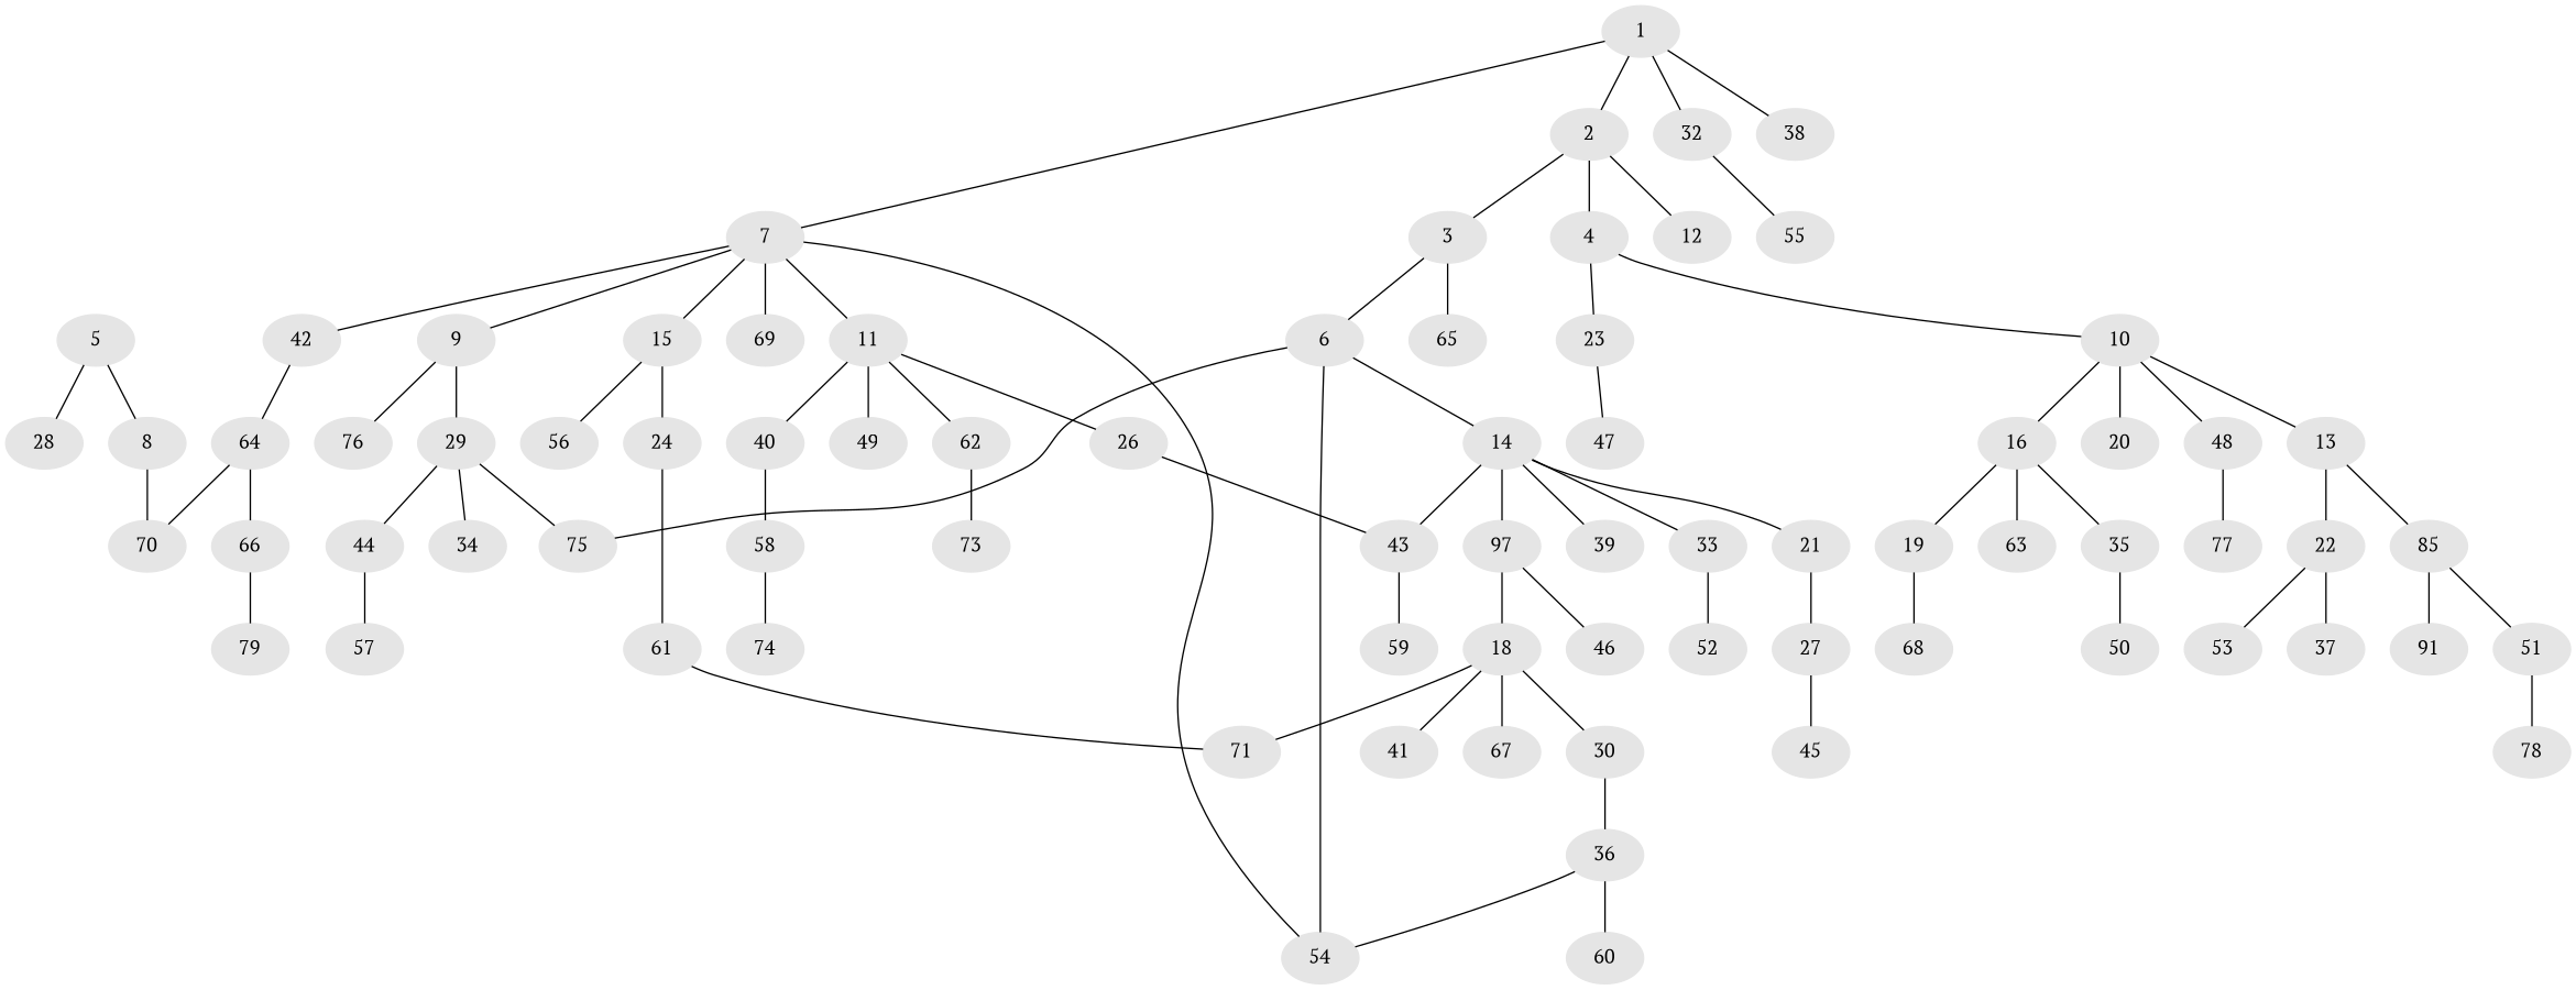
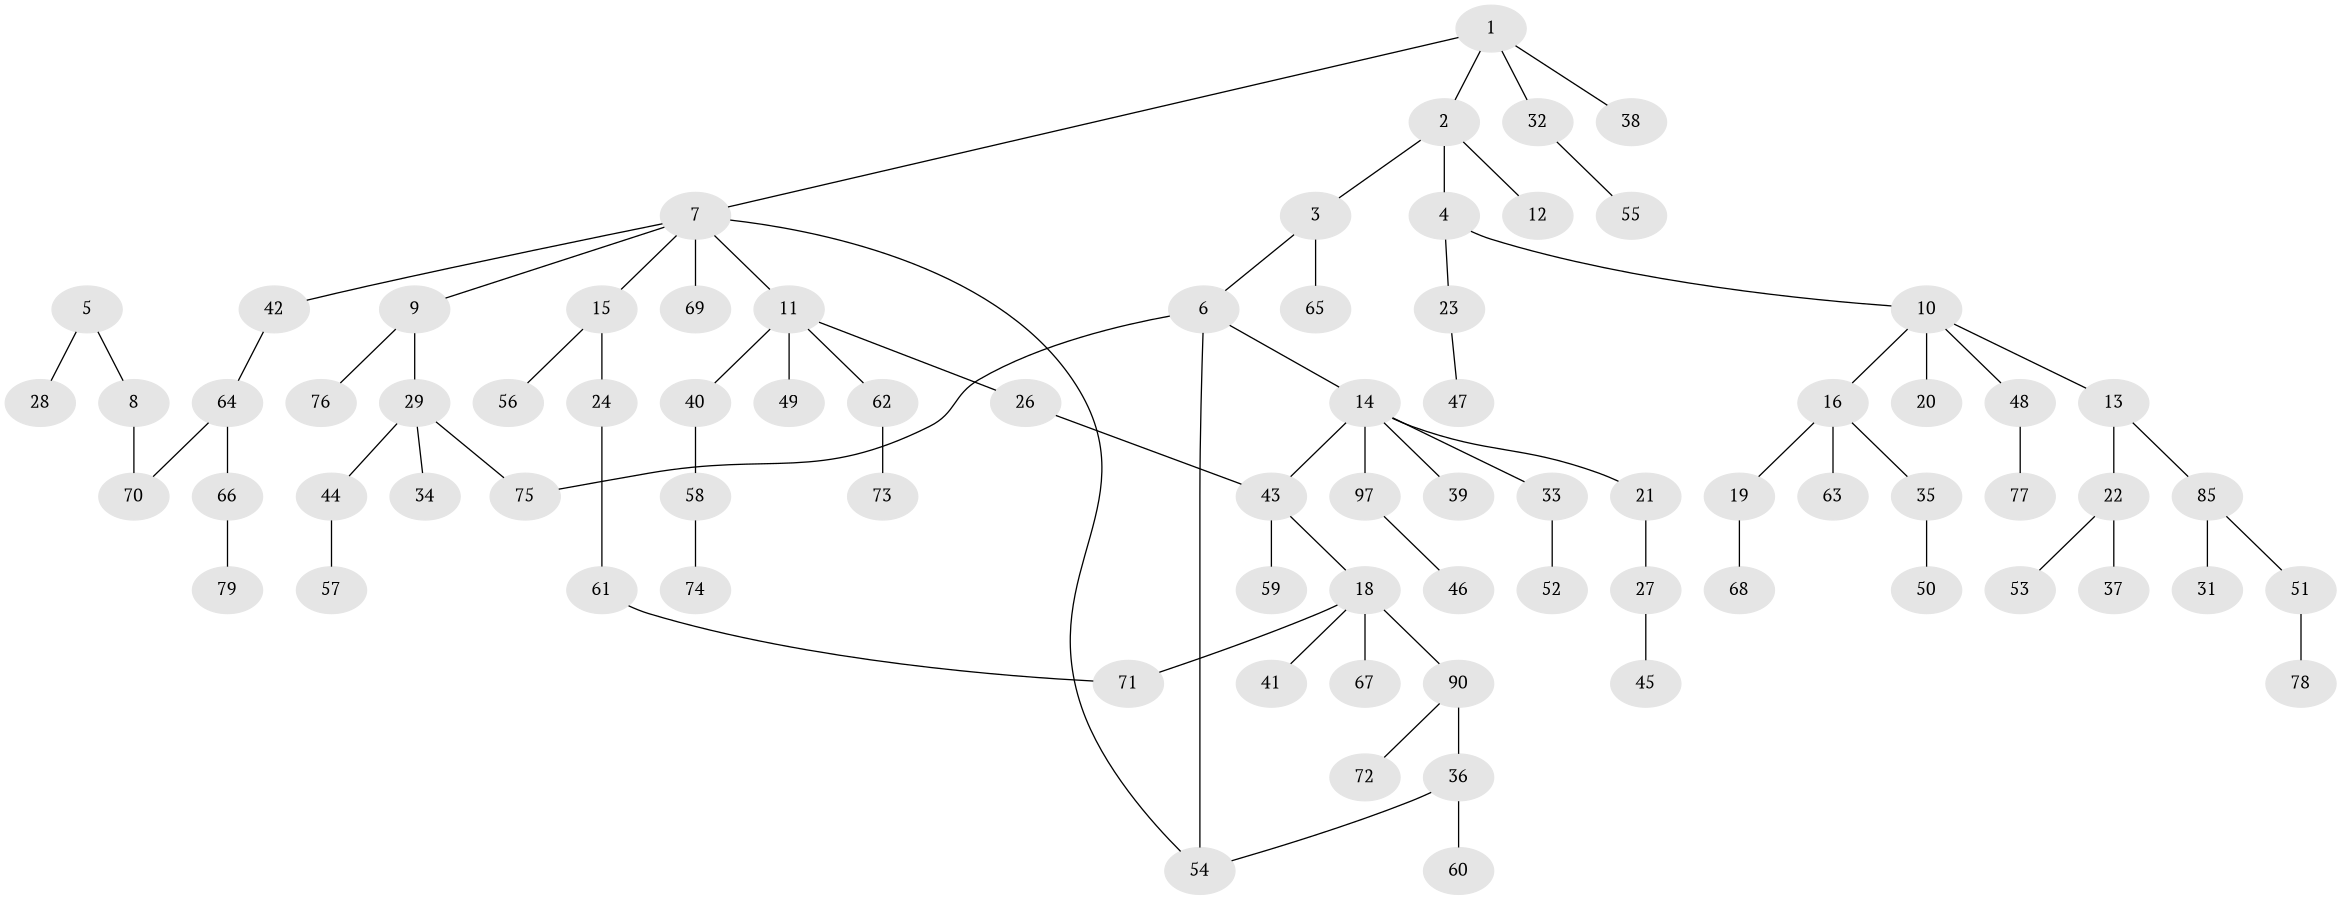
  graph {
    fontname="PT Serif"
    node [color=gray90 fontname="PT Serif" style=filled]
    edge [fontname="PT Serif"]
    1
    2
    7
    32
    38
    3
    4
    12
    54
    9
    11
    15
    42
    69
    55
    6
    65
    10
    23
    14
    75
    5
    8
    28
    13
    16
    20
    48
    47
    70
    n31 [label=97]
    21
    33
    39
    43
    29
    76
    26
    40
    49
    62
    24
    56
    64
    34
    44
    22
    n48 [label=85]
    19
    35
    63
    77
    58
    73
    37
    53
-   31 [label=91]
+   31
    51
    18
    46
    27
    52
    59
    61
    68
    50
-   30
+   30 [label=90]
    41
    67
    71
    36
+   72
    45
    78
    57
    60
    66
    74
    79
    1 -- 2
    1 -- 7
    1 -- 32
    1 -- 38
    2 -- 3
    2 -- 4
    2 -- 12
    7 -- 54
    7 -- 9
    7 -- 11
    7 -- 15
    7 -- 42
    7 -- 69
    32 -- 55
    3 -- 6
    3 -- 65
    4 -- 10
    4 -- 23
    9 -- 29
    9 -- 76
    11 -- 26
    11 -- 40
    11 -- 49
    11 -- 62
    15 -- 24
    15 -- 56
    42 -- 64
    6 -- 54
    6 -- 14
    6 -- 75
    10 -- 13
    10 -- 16
    10 -- 20
    10 -- 48
    23 -- 47
    14 -- n31
    14 -- 21
    14 -- 33
    14 -- 39
    14 -- 43
    5 -- 8
    5 -- 28
    8 -- 70
    13 -- 22
    13 -- n48
    16 -- 19
    16 -- 35
    16 -- 63
    48 -- 77
-   n31 -- 18
+   43 -- 18
    n31 -- 46
    21 -- 27
    33 -- 52
    43 -- 59
    29 -- 75
    29 -- 34
    29 -- 44
    26 -- 43
    40 -- 58
    62 -- 73
    24 -- 61
    64 -- 70
    64 -- 66
    44 -- 57
    22 -- 37
    22 -- 53
    n48 -- 31
    n48 -- 51
    19 -- 68
    35 -- 50
    58 -- 74
    51 -- 78
    18 -- 30
    18 -- 41
    18 -- 67
    18 -- 71
    27 -- 45
    61 -- 71
    30 -- 36
+   30 -- 72
    36 -- 54
    36 -- 60
    66 -- 79
  }
